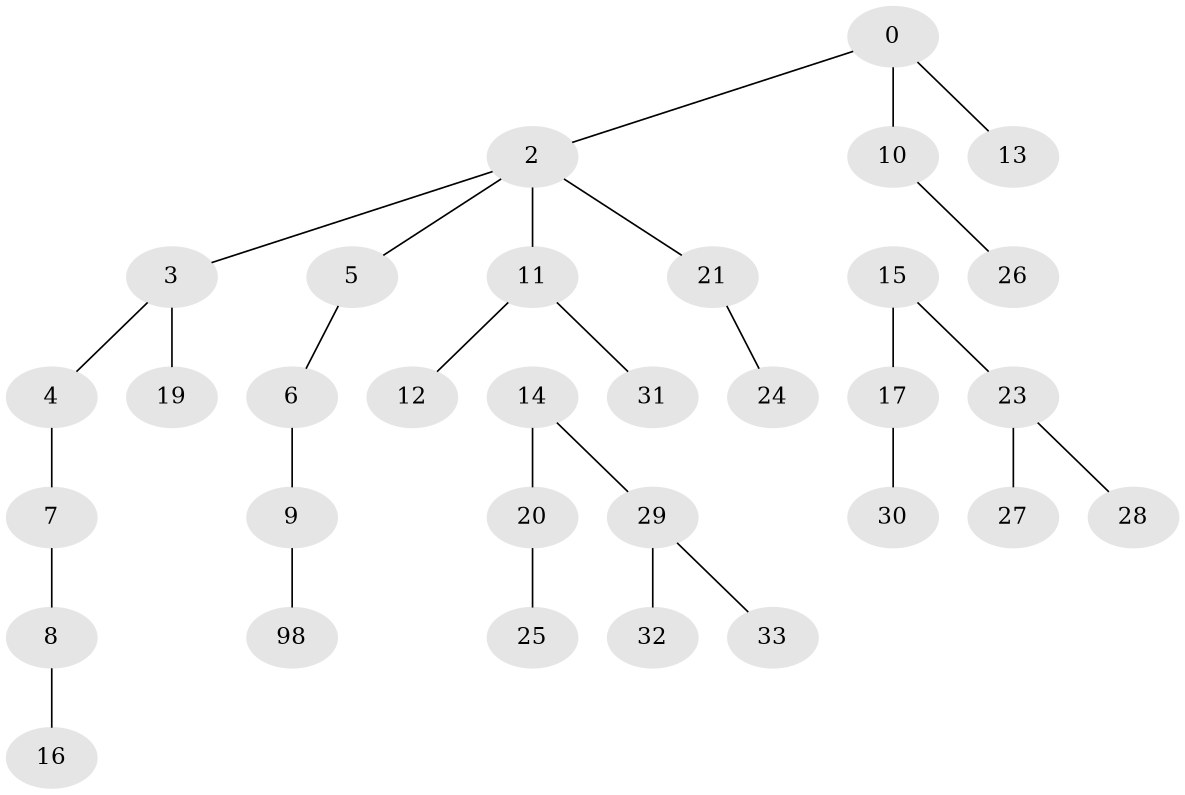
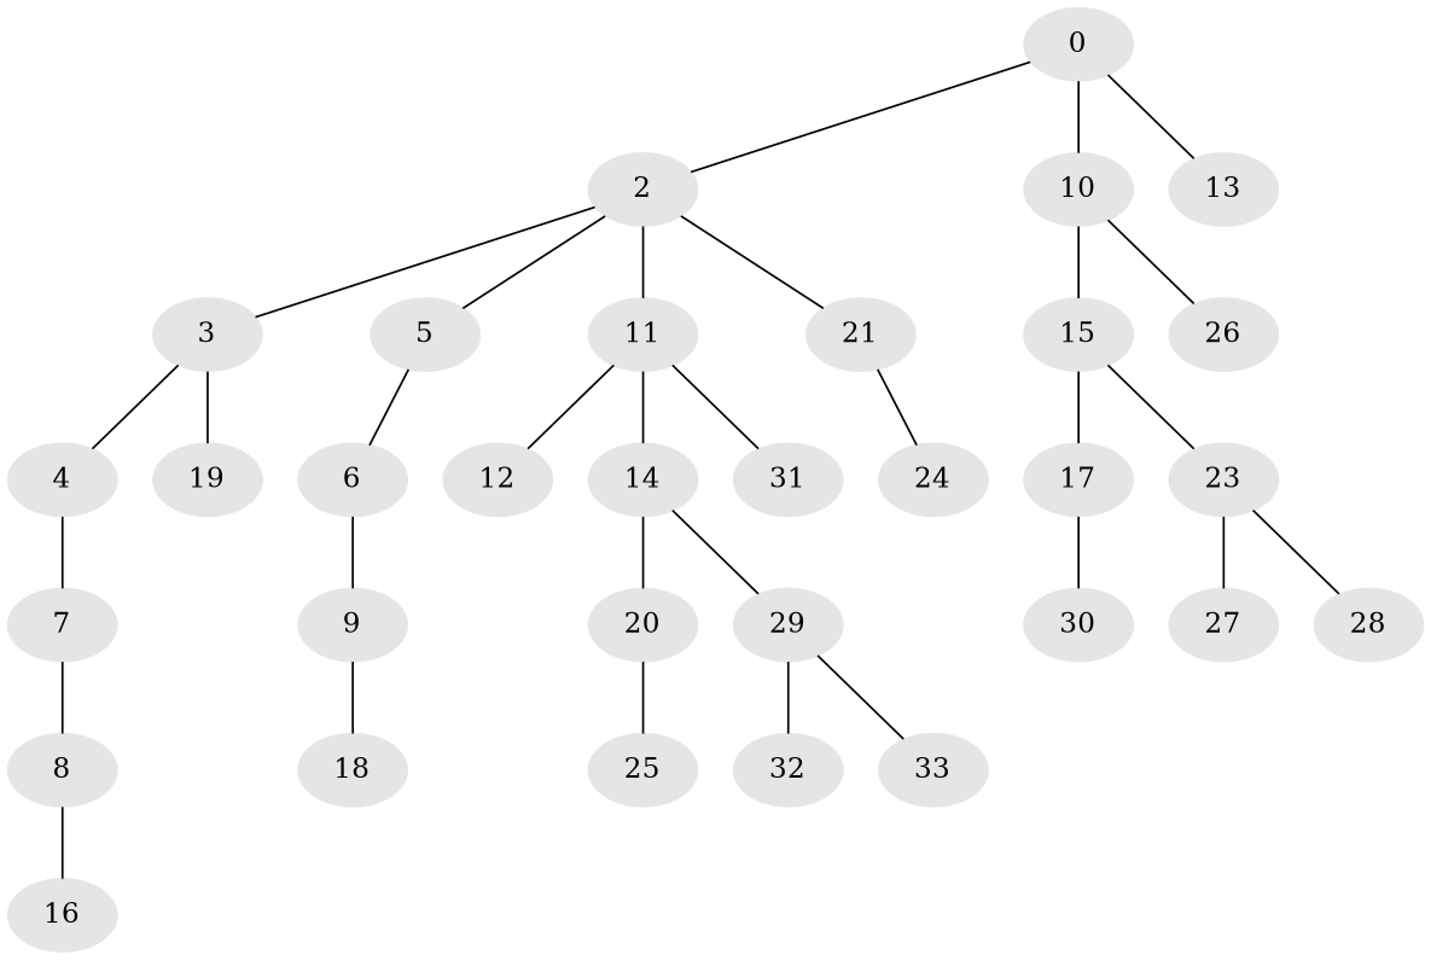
  graph {
    node [color=gray90 style=filled]
    edge [weight=1.0]
    n1 [label=0]
    2
    10
    13
    3
    5
    11
    21
    15
    26
    4
    19
    6
    12
    14
    31
    24
    7
    8
    9
-   18 [label=98]
+   18
    16
    17
    23
    20
    29
    25
    32
    33
    30
    27
    28
    n1 -- 2
    n1 -- 10
    n1 -- 13
    2 -- 3
    2 -- 5
    2 -- 11
    2 -- 21
+   10 -- 15
    10 -- 26
    3 -- 4
    3 -- 19
    5 -- 6
    11 -- 12
+   11 -- 14
    11 -- 31
    21 -- 24
    15 -- 17
    15 -- 23
    4 -- 7
    6 -- 9
    14 -- 20 [weight=2.0]
    14 -- 29
    7 -- 8 [weight=2.0]
    8 -- 16
    9 -- 18 [weight=3.0]
    17 -- 30
    23 -- 27
    23 -- 28
    20 -- 25
    29 -- 32
    29 -- 33
  }
